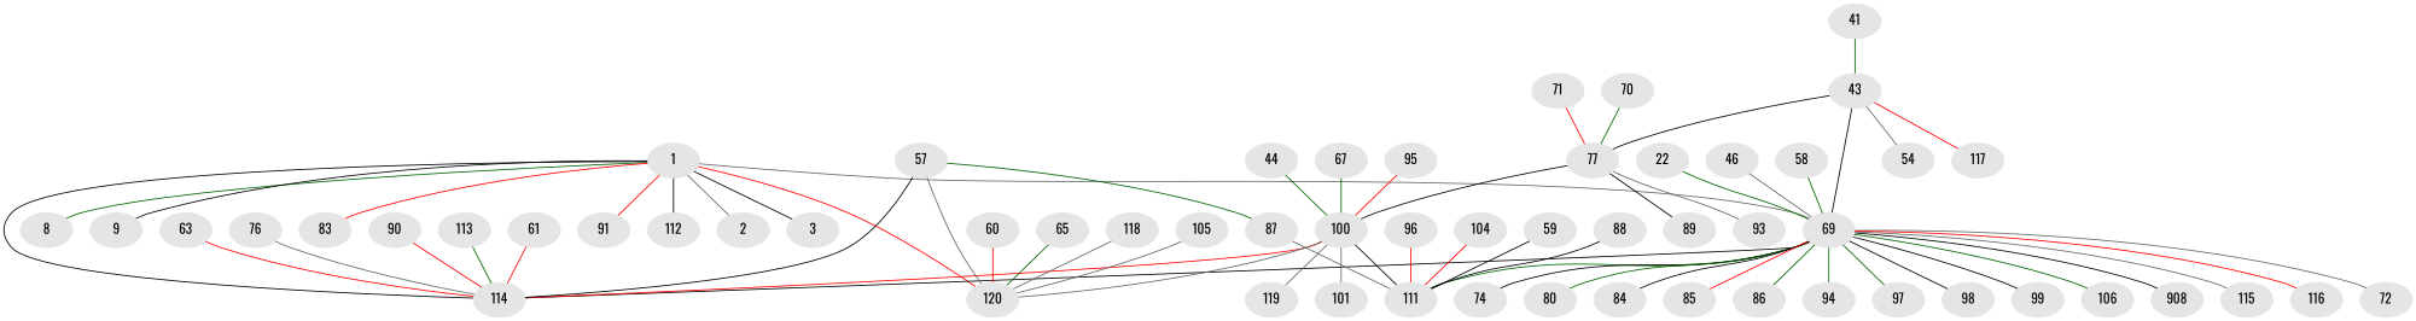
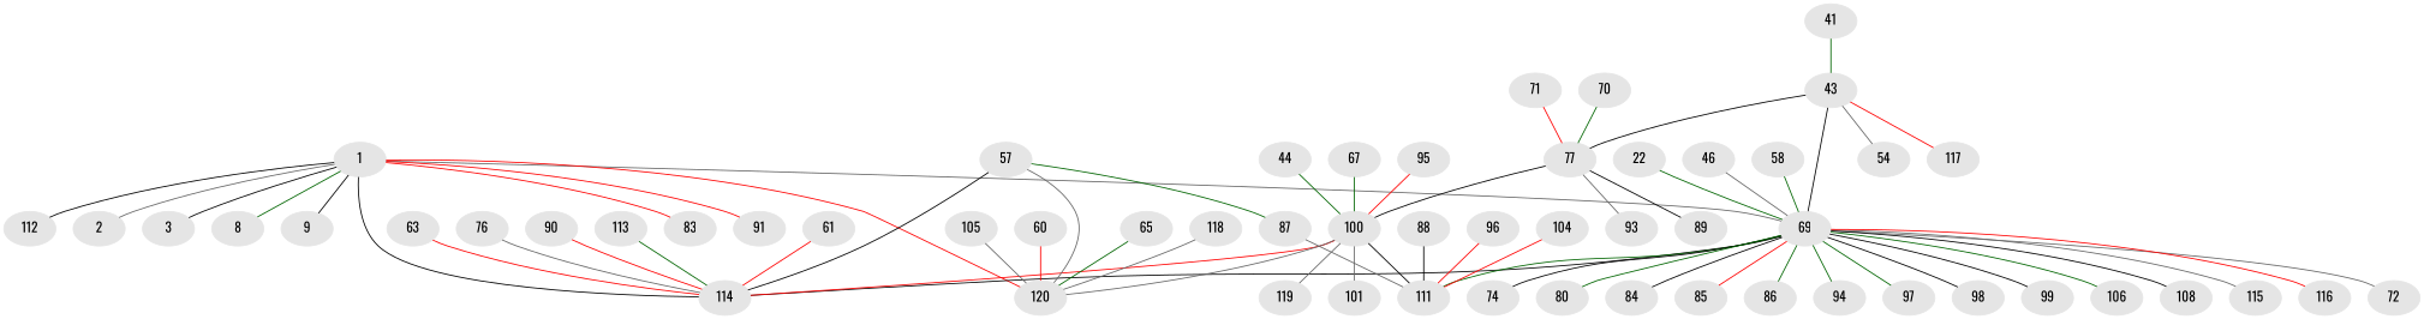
  graph {
    fontname=Oswald
    node [color=gray90 fontname=Oswald style=filled]
    edge [color=black fontname=Oswald]
    1
    2
    3
    8
    9
    69 [super="+11+31+56+48+16"]
    83
    91
    112 [super="+102"]
    114 [super="+5+110+13"]
    120 [super="+17+29+53"]
    111 [super="+14+82"]
    72
    74
    80
    84
    85
    86 [super="+45"]
    94 [super="+55"]
    97 [super="+75"]
    98
    99 [super="+50"]
    106
-   108 [label=908]
+   108
    115
    116 [super="+51"]
    77 [super="+33+73"]
    100 [super="+68+52"]
    89
    93
    22
    43 [super="+28"]
    54
    117
    41
    101
    119
    44
    46 [super="+36"]
    57 [super="+27"]
    87 [super="+62"]
    58
-   59
    60 [super="+18"]
    61
    63
    65
    67
    70
    71
    76
    118 [super="+78+79"]
    88
    90 [super="+37+38"]
    95
    96
    104 [super="+64+66+103"]
    105
    113 [super="+42+107+109"]
    1 -- 2 [color=gray40]
    1 -- 3
    1 -- 8 [color=darkgreen]
    1 -- 9
    1 -- 69 [color=gray40]
    1 -- 83 [color=red]
    1 -- 91 [color=red]
    1 -- 112
    1 -- 114 [weight=2]
    1 -- 120 [color=red weight=3]
    69 -- 114
    69 -- 111 [color=darkgreen weight=2]
    69 -- 72 [color=gray40]
    69 -- 74
    69 -- 80 [color=darkgreen]
    69 -- 84
    69 -- 85 [color=red]
    69 -- 86 [color=darkgreen]
    69 -- 94 [color=darkgreen]
    69 -- 97 [color=darkgreen]
    69 -- 98
    69 -- 99
    69 -- 106 [color=darkgreen]
    69 -- 108
    69 -- 115 [color=gray40]
    69 -- 116 [color=red]
    77 -- 100 [weight=2]
    77 -- 89
    77 -- 93 [color=gray40]
    100 -- 114 [color=red weight=2]
    100 -- 120 [color=gray40 weight=2]
    100 -- 111
    100 -- 101 [color=gray40]
    100 -- 119 [color=gray40]
    22 -- 69 [color=darkgreen]
    43 -- 69 [weight=3]
    43 -- 77
    43 -- 54 [color=gray40]
    43 -- 117 [color=red]
    41 -- 43 [color=darkgreen]
    44 -- 100 [color=darkgreen]
    46 -- 69 [color=gray40]
    57 -- 114 [weight=2]
    57 -- 120 [color=gray40]
    57 -- 87 [color=darkgreen]
    87 -- 111 [color=gray40]
    58 -- 69 [color=darkgreen]
-   59 -- 111
    60 -- 120 [color=red weight=2]
    61 -- 114 [color=red]
    63 -- 114 [color=red]
    65 -- 120 [color=darkgreen]
    67 -- 100 [color=darkgreen]
    70 -- 77 [color=darkgreen]
    71 -- 77 [color=red]
    76 -- 114 [color=gray40]
    118 -- 120 [color=gray40]
    88 -- 111
    90 -- 114 [color=red]
    95 -- 100 [color=red]
    96 -- 111 [color=red]
    104 -- 111 [color=red]
    105 -- 120 [color=gray40]
    113 -- 114 [color=darkgreen]
  }
